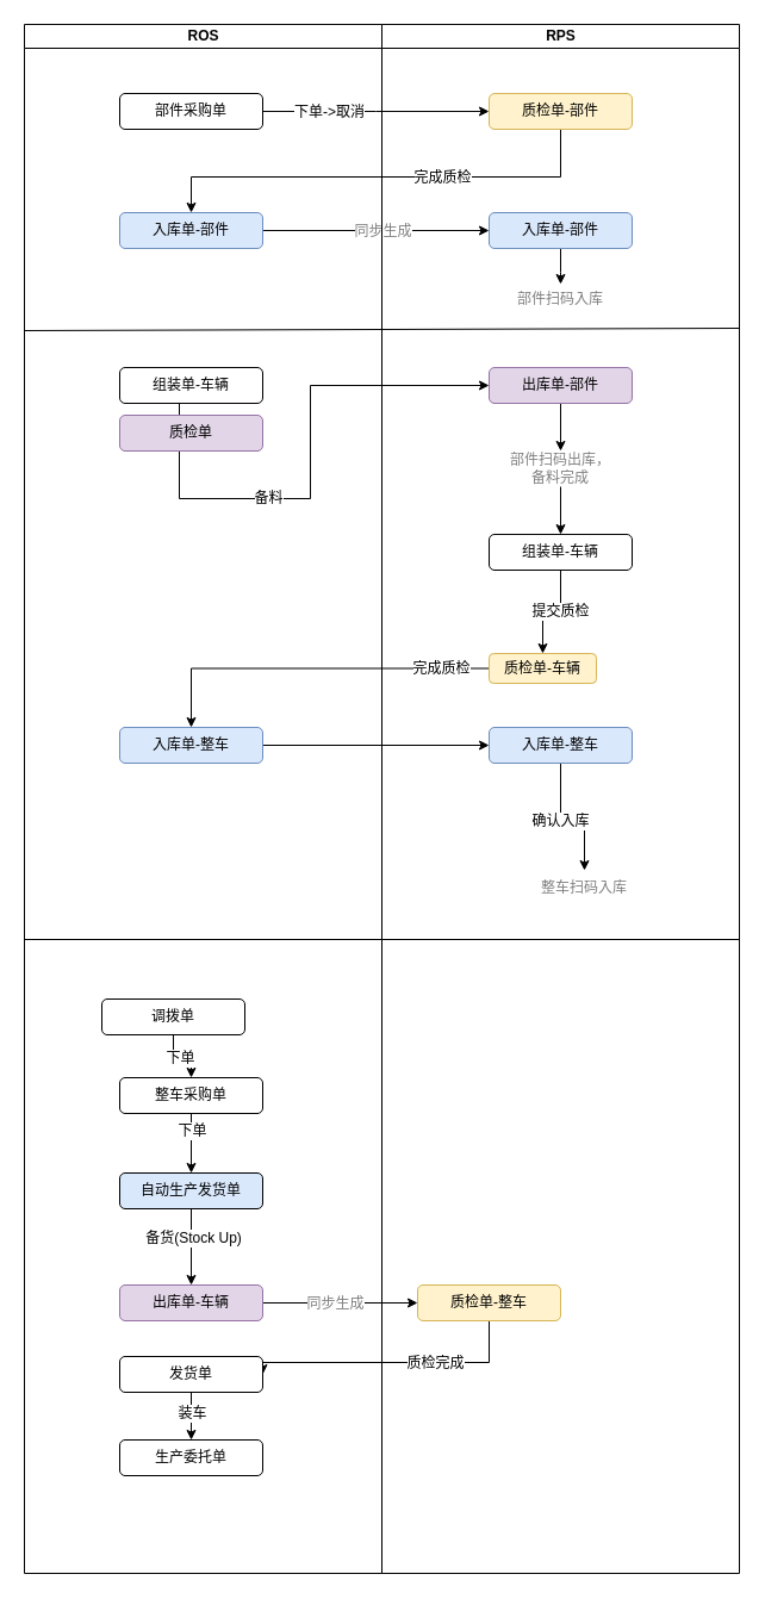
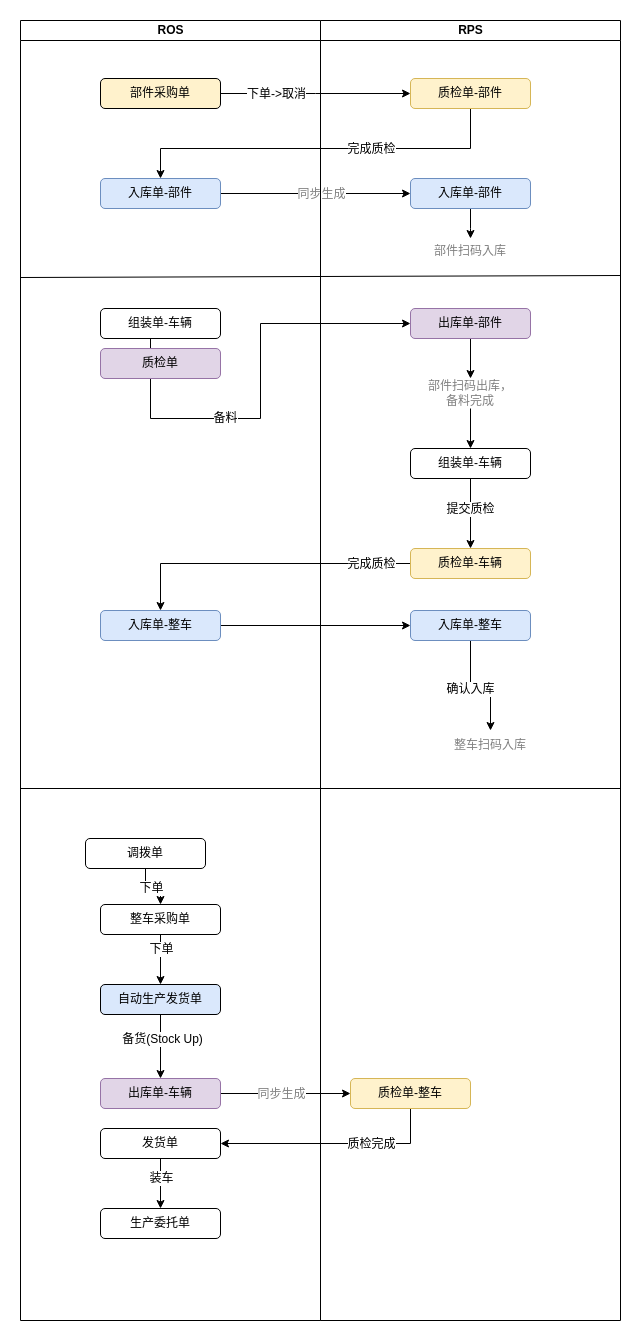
  <mxCell id="0" />
  <mxCell id="1" parent="0" />
  <mxCell id="2" value="" style="edgeStyle=orthogonalEdgeStyle;rounded=0;orthogonalLoop=1;jettySize=auto;html=1;fontSize=12;" edge="1" parent="1" source="4" target="14"><mxGeometry relative="1" as="geometry"><Array as="points"><mxPoint x="470" y="148" /><mxPoint x="160" y="148" /></Array></mxGeometry></mxCell>
  <mxCell id="3" value="完成质检" style="edgeLabel;html=1;align=center;verticalAlign=middle;resizable=0;points=[];fontSize=12;" vertex="1" connectable="0" parent="2"><mxGeometry x="0.073" relative="1" as="geometry"><mxPoint x="64" as="offset" /></mxGeometry></mxCell>
  <mxCell id="4" value="质检单-部件" style="rounded=1;whiteSpace=wrap;html=1;fontSize=12;fillColor=#fff2cc;strokeColor=#d6b656;" vertex="1" parent="1"><mxGeometry x="410" y="78" width="120" height="30" as="geometry" /></mxCell>
  <mxCell id="5" value="" style="edgeStyle=orthogonalEdgeStyle;rounded=0;orthogonalLoop=1;jettySize=auto;html=1;fontSize=12;" edge="1" parent="1" source="6"><mxGeometry relative="1" as="geometry"><mxPoint x="470" y="238" as="targetPoint" /></mxGeometry></mxCell>
  <mxCell id="6" value="入库单-部件" style="whiteSpace=wrap;html=1;rounded=1;fillColor=#dae8fc;strokeColor=#6c8ebf;" vertex="1" parent="1"><mxGeometry x="410" y="178" width="120" height="30" as="geometry" /></mxCell>
  <mxCell id="7" value="" style="edgeStyle=orthogonalEdgeStyle;rounded=0;orthogonalLoop=1;jettySize=auto;html=1;fontSize=12;" edge="1" parent="1" source="8" target="49"><mxGeometry relative="1" as="geometry" /></mxCell>
  <mxCell id="8" value="出库单-部件" style="whiteSpace=wrap;html=1;rounded=1;fontSize=12;fillColor=#e1d5e7;strokeColor=#9673a6;" vertex="1" parent="1"><mxGeometry x="410" y="308" width="120" height="30" as="geometry" /></mxCell>
  <mxCell id="9" value="" style="edgeStyle=orthogonalEdgeStyle;rounded=0;orthogonalLoop=1;jettySize=auto;html=1;fontSize=12;" edge="1" parent="1" source="11"><mxGeometry relative="1" as="geometry"><mxPoint x="410" y="93" as="targetPoint" /></mxGeometry></mxCell>
  <mxCell id="10" value="下单-&amp;gt;取消" style="edgeLabel;html=1;align=center;verticalAlign=middle;resizable=0;points=[];fontSize=12;" vertex="1" connectable="0" parent="9"><mxGeometry x="0.174" y="-2" relative="1" as="geometry"><mxPoint x="-56.43" y="-2" as="offset" /></mxGeometry></mxCell>
- <mxCell id="11" value="部件采购单" style="rounded=1;whiteSpace=wrap;html=1;fontSize=12;" vertex="1" parent="1"><mxGeometry x="100" y="78" width="120" height="30" as="geometry" /></mxCell>
+ <mxCell id="11" value="部件采购单" style="rounded=1;whiteSpace=wrap;html=1;fontSize=12;fillColor=#fff2cc;" vertex="1" parent="1"><mxGeometry x="100" y="78" width="120" height="30" as="geometry" /></mxCell>
  <mxCell id="12" value="" style="edgeStyle=orthogonalEdgeStyle;rounded=0;orthogonalLoop=1;jettySize=auto;html=1;fontSize=12;entryX=0;entryY=0.5;entryDx=0;entryDy=0;" edge="1" parent="1" source="14" target="6"><mxGeometry relative="1" as="geometry"><mxPoint x="340" y="193" as="targetPoint" /></mxGeometry></mxCell>
  <mxCell id="13" value="同步生成" style="edgeLabel;html=1;align=center;verticalAlign=middle;resizable=0;points=[];fontSize=12;fontColor=#808080;" vertex="1" connectable="0" parent="12"><mxGeometry x="-0.074" y="1" relative="1" as="geometry"><mxPoint x="12" y="1" as="offset" /></mxGeometry></mxCell>
  <mxCell id="14" value="入库单-部件" style="rounded=1;whiteSpace=wrap;html=1;fontSize=12;fillColor=#dae8fc;strokeColor=#6c8ebf;" vertex="1" parent="1"><mxGeometry x="100" y="178" width="120" height="30" as="geometry" /></mxCell>
  <mxCell id="15" value="" style="edgeStyle=orthogonalEdgeStyle;rounded=0;orthogonalLoop=1;jettySize=auto;html=1;fontSize=12;entryX=0;entryY=0.5;entryDx=0;entryDy=0;" edge="1" parent="1" source="17" target="8"><mxGeometry relative="1" as="geometry"><mxPoint x="270" y="323" as="targetPoint" /><Array as="points"><mxPoint x="150" y="418" /><mxPoint x="260" y="418" /><mxPoint x="260" y="323" /></Array></mxGeometry></mxCell>
  <mxCell id="16" value="备料" style="edgeLabel;html=1;align=center;verticalAlign=middle;resizable=0;points=[];fontSize=12;" vertex="1" connectable="0" parent="15"><mxGeometry x="-0.185" y="1" relative="1" as="geometry"><mxPoint x="-22.94" as="offset" /></mxGeometry></mxCell>
  <mxCell id="17" value="组装单-车辆" style="rounded=1;whiteSpace=wrap;html=1;fontSize=12;" vertex="1" parent="1"><mxGeometry x="100" y="308" width="120" height="30" as="geometry" /></mxCell>
  <mxCell id="18" value="" style="edgeStyle=orthogonalEdgeStyle;rounded=0;orthogonalLoop=1;jettySize=auto;html=1;fontSize=12;" edge="1" parent="1" source="20" target="23"><mxGeometry relative="1" as="geometry" /></mxCell>
  <mxCell id="19" value="提交质检" style="edgeLabel;html=1;align=center;verticalAlign=middle;resizable=0;points=[];fontSize=12;" vertex="1" connectable="0" parent="18"><mxGeometry x="-0.152" y="-1" relative="1" as="geometry"><mxPoint as="offset" /></mxGeometry></mxCell>
  <mxCell id="20" value="组装单-车辆" style="whiteSpace=wrap;html=1;rounded=1;fontSize=12;" vertex="1" parent="1"><mxGeometry x="410" y="448" width="120" height="30" as="geometry" /></mxCell>
  <mxCell id="21" value="" style="edgeStyle=orthogonalEdgeStyle;rounded=0;orthogonalLoop=1;jettySize=auto;html=1;fontSize=12;" edge="1" parent="1" source="23" target="26"><mxGeometry relative="1" as="geometry" /></mxCell>
  <mxCell id="22" value="完成质检" style="edgeLabel;html=1;align=center;verticalAlign=middle;resizable=0;points=[];fontSize=12;" vertex="1" connectable="0" parent="21"><mxGeometry x="-0.2" y="-2" relative="1" as="geometry"><mxPoint x="79" y="2" as="offset" /></mxGeometry></mxCell>
- <mxCell id="23" value="质检单-车辆" style="whiteSpace=wrap;html=1;rounded=1;fontSize=12;fillColor=#fff2cc;strokeColor=#d6b656;" vertex="1" parent="1"><mxGeometry x="410" y="548" width="90" height="25" as="geometry" /></mxCell>
+ <mxCell id="23" value="质检单-车辆" style="whiteSpace=wrap;html=1;rounded=1;fontSize=12;fillColor=#fff2cc;strokeColor=#d6b656;" vertex="1" parent="1"><mxGeometry x="410" y="548" width="120" height="30" as="geometry" /></mxCell>
  <mxCell id="24" value="质检单" style="whiteSpace=wrap;html=1;rounded=1;fontSize=12;fillColor=#e1d5e7;strokeColor=#9673a6;" vertex="1" parent="1"><mxGeometry x="100" y="348" width="120" height="30" as="geometry" /></mxCell>
  <mxCell id="25" value="" style="edgeStyle=orthogonalEdgeStyle;rounded=0;orthogonalLoop=1;jettySize=auto;html=1;fontSize=12;" edge="1" parent="1" source="26" target="29"><mxGeometry relative="1" as="geometry" /></mxCell>
  <mxCell id="26" value="入库单-整车" style="rounded=1;whiteSpace=wrap;html=1;fontSize=12;fillColor=#dae8fc;strokeColor=#6c8ebf;" vertex="1" parent="1"><mxGeometry x="100" y="610" width="120" height="30" as="geometry" /></mxCell>
  <mxCell id="27" value="" style="edgeStyle=orthogonalEdgeStyle;rounded=0;orthogonalLoop=1;jettySize=auto;html=1;fontSize=12;" edge="1" parent="1" source="29" target="30"><mxGeometry relative="1" as="geometry" /></mxCell>
  <mxCell id="28" value="确认入库" style="edgeLabel;html=1;align=center;verticalAlign=middle;resizable=0;points=[];fontSize=12;" vertex="1" connectable="0" parent="27"><mxGeometry x="-0.425" y="-1" relative="1" as="geometry"><mxPoint y="16" as="offset" /></mxGeometry></mxCell>
  <mxCell id="29" value="入库单-整车" style="rounded=1;whiteSpace=wrap;html=1;fontSize=12;fillColor=#dae8fc;strokeColor=#6c8ebf;" vertex="1" parent="1"><mxGeometry x="410" y="610" width="120" height="30" as="geometry" /></mxCell>
  <mxCell id="30" value="整车扫码入库" style="rounded=1;whiteSpace=wrap;html=1;fontSize=12;strokeColor=none;fillColor=none;fontColor=#808080;" vertex="1" parent="1"><mxGeometry x="430" y="730" width="120" height="30" as="geometry" /></mxCell>
  <mxCell id="31" value="下单" style="edgeStyle=orthogonalEdgeStyle;rounded=0;orthogonalLoop=1;jettySize=auto;html=1;fontSize=12;" edge="1" parent="1" source="32" target="35"><mxGeometry relative="1" as="geometry" /></mxCell>
  <mxCell id="32" value="调拨单" style="rounded=1;whiteSpace=wrap;html=1;fontSize=12;" vertex="1" parent="1"><mxGeometry x="85" y="838" width="120" height="30" as="geometry" /></mxCell>
  <mxCell id="33" value="" style="edgeStyle=orthogonalEdgeStyle;rounded=0;orthogonalLoop=1;jettySize=auto;html=1;fontSize=12;" edge="1" parent="1" source="35" target="38"><mxGeometry relative="1" as="geometry" /></mxCell>
  <mxCell id="34" value="下单" style="edgeLabel;html=1;align=center;verticalAlign=middle;resizable=0;points=[];fontSize=12;" vertex="1" connectable="0" parent="33"><mxGeometry x="-0.447" y="-1" relative="1" as="geometry"><mxPoint x="1" as="offset" /></mxGeometry></mxCell>
  <mxCell id="35" value="整车采购单" style="rounded=1;whiteSpace=wrap;html=1;fontSize=12;" vertex="1" parent="1"><mxGeometry x="100" y="904" width="120" height="30" as="geometry" /></mxCell>
  <mxCell id="36" value="" style="edgeStyle=orthogonalEdgeStyle;rounded=0;orthogonalLoop=1;jettySize=auto;html=1;fontSize=12;" edge="1" parent="1" source="38" target="41"><mxGeometry relative="1" as="geometry" /></mxCell>
  <mxCell id="37" value="备货(Stock Up)" style="edgeLabel;html=1;align=center;verticalAlign=middle;resizable=0;points=[];fontSize=12;" vertex="1" connectable="0" parent="36"><mxGeometry x="-0.244" y="1" relative="1" as="geometry"><mxPoint as="offset" /></mxGeometry></mxCell>
  <mxCell id="38" value="自动生产发货单" style="rounded=1;whiteSpace=wrap;html=1;fontSize=12;fillColor=#dae8fc;" vertex="1" parent="1"><mxGeometry x="100" y="984" width="120" height="30" as="geometry" /></mxCell>
  <mxCell id="39" value="" style="edgeStyle=orthogonalEdgeStyle;rounded=0;orthogonalLoop=1;jettySize=auto;html=1;fontSize=12;" edge="1" parent="1" source="41" target="44"><mxGeometry relative="1" as="geometry" /></mxCell>
  <mxCell id="40" value="同步生成" style="edgeLabel;html=1;align=center;verticalAlign=middle;resizable=0;points=[];fontSize=12;fontColor=#808080;" vertex="1" connectable="0" parent="39"><mxGeometry x="-0.144" y="2" relative="1" as="geometry"><mxPoint x="4.57" y="2" as="offset" /></mxGeometry></mxCell>
  <mxCell id="41" value="出库单-车辆" style="rounded=1;whiteSpace=wrap;html=1;fontSize=12;fillColor=#e1d5e7;strokeColor=#9673a6;" vertex="1" parent="1"><mxGeometry x="100" y="1078" width="120" height="30" as="geometry" /></mxCell>
  <mxCell id="42" value="" style="edgeStyle=orthogonalEdgeStyle;rounded=0;orthogonalLoop=1;jettySize=auto;html=1;fontSize=12;entryX=1;entryY=0.5;entryDx=0;entryDy=0;" edge="1" parent="1" source="44" target="47"><mxGeometry relative="1" as="geometry"><mxPoint x="410" y="1188" as="targetPoint" /><Array as="points"><mxPoint x="410" y="1143" /></Array></mxGeometry></mxCell>
  <mxCell id="43" value="质检完成" style="edgeLabel;html=1;align=center;verticalAlign=middle;resizable=0;points=[];fontSize=12;" vertex="1" connectable="0" parent="42"><mxGeometry x="0.162" relative="1" as="geometry"><mxPoint x="56" as="offset" /></mxGeometry></mxCell>
  <mxCell id="44" value="质检单-整车" style="rounded=1;whiteSpace=wrap;html=1;fontSize=12;fillColor=#fff2cc;strokeColor=#d6b656;" vertex="1" parent="1"><mxGeometry x="350" y="1078" width="120" height="30" as="geometry" /></mxCell>
  <mxCell id="45" value="" style="edgeStyle=orthogonalEdgeStyle;rounded=0;orthogonalLoop=1;jettySize=auto;html=1;fontSize=12;" edge="1" parent="1" source="47" target="54"><mxGeometry relative="1" as="geometry" /></mxCell>
  <mxCell id="46" value="装车" style="edgeLabel;html=1;align=center;verticalAlign=middle;resizable=0;points=[];fontSize=12;" vertex="1" connectable="0" parent="45"><mxGeometry x="-0.425" y="2" relative="1" as="geometry"><mxPoint x="-2" y="5.58" as="offset" /></mxGeometry></mxCell>
- <mxCell id="47" value="发货单" style="rounded=1;whiteSpace=wrap;html=1;fontSize=12;" vertex="1" parent="1"><mxGeometry x="100" y="1138" width="120" height="30" as="geometry" /></mxCell>
+ <mxCell id="47" value="发货单" style="rounded=1;whiteSpace=wrap;html=1;fontSize=12;" vertex="1" parent="1"><mxGeometry x="100" y="1128" width="120" height="30" as="geometry" /></mxCell>
  <mxCell id="48" value="" style="edgeStyle=orthogonalEdgeStyle;rounded=0;orthogonalLoop=1;jettySize=auto;html=1;fontSize=12;" edge="1" parent="1" source="49" target="20"><mxGeometry relative="1" as="geometry" /></mxCell>
  <mxCell id="49" value="部件扫码出库，&lt;br&gt;备料完成" style="whiteSpace=wrap;html=1;rounded=1;fontSize=12;strokeColor=none;fillColor=none;fontColor=#808080;" vertex="1" parent="1"><mxGeometry x="410" y="378" width="120" height="30" as="geometry" /></mxCell>
  <mxCell id="50" value="部件扫码入库" style="whiteSpace=wrap;html=1;rounded=1;strokeColor=none;fillColor=none;fontColor=#808080;" vertex="1" parent="1"><mxGeometry x="410" y="236" width="120" height="30" as="geometry" /></mxCell>
  <mxCell id="51" value="RPS" style="swimlane;html=1;startSize=20;labelBackgroundColor=#ffffff;labelBorderColor=none;" vertex="1" parent="1"><mxGeometry x="320" y="20" width="300" height="1300" as="geometry"><mxRectangle x="430" y="-2258" width="60" height="20" as="alternateBounds" /></mxGeometry></mxCell>
  <mxCell id="52" value="" style="endArrow=none;html=1;fontSize=12;fontColor=#808080;" edge="1" parent="51"><mxGeometry width="50" height="50" relative="1" as="geometry"><mxPoint x="-300" y="768" as="sourcePoint" /><mxPoint x="300" y="768" as="targetPoint" /></mxGeometry></mxCell>
  <mxCell id="53" value="ROS" style="swimlane;html=1;startSize=20;labelBackgroundColor=#ffffff;" vertex="1" parent="1"><mxGeometry x="20" y="20" width="300" height="1300" as="geometry" /></mxCell>
  <mxCell id="54" value="生产委托单" style="rounded=1;whiteSpace=wrap;html=1;fontSize=12;" vertex="1" parent="53"><mxGeometry x="80" y="1188" width="120" height="30" as="geometry" /></mxCell>
  <mxCell id="55" value="" style="endArrow=none;html=1;fontSize=12;fontColor=#808080;" edge="1" parent="53"><mxGeometry width="50" height="50" relative="1" as="geometry"><mxPoint y="257" as="sourcePoint" /><mxPoint x="600" y="255" as="targetPoint" /></mxGeometry></mxCell>
